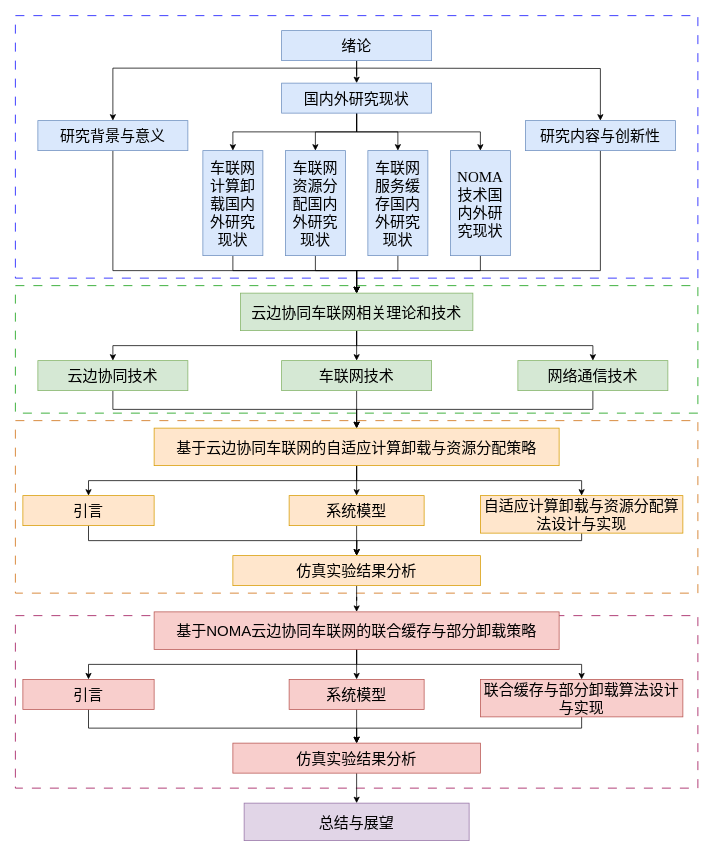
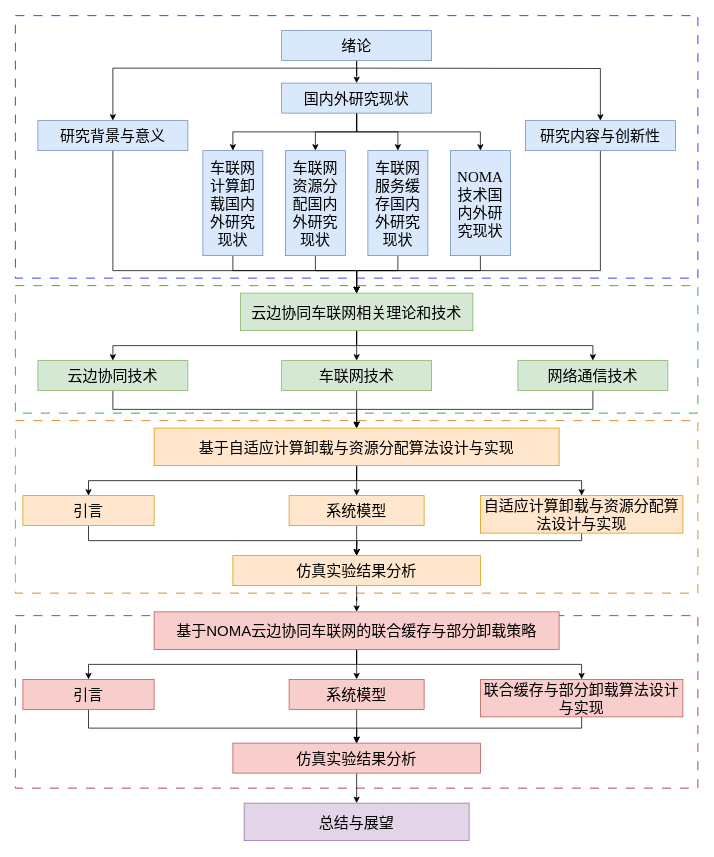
  <mxCell id="0" />
  <mxCell id="1" parent="0" />
  <mxCell id="2" value="" style="rounded=0;whiteSpace=wrap;html=1;fillColor=none;dashed=1;dashPattern=12 12;strokeColor=#009900;" parent="1" vertex="1"><mxGeometry x="20" y="380" width="910" height="170" as="geometry" /></mxCell>
  <mxCell id="3" value="" style="rounded=0;whiteSpace=wrap;html=1;fillColor=none;dashed=1;dashPattern=12 12;strokeColor=#99004D;" parent="1" vertex="1"><mxGeometry x="20" y="820" width="910" height="230" as="geometry" /></mxCell>
  <mxCell id="4" value="" style="rounded=0;whiteSpace=wrap;html=1;fillColor=none;dashed=1;dashPattern=12 12;strokeColor=#CC6600;" parent="1" vertex="1"><mxGeometry x="20" y="560" width="910" height="230" as="geometry" /></mxCell>
  <mxCell id="5" value="" style="rounded=0;whiteSpace=wrap;html=1;fillColor=none;dashed=1;dashPattern=12 12;strokeColor=light-dark(#0000FF,#EDEDED);" parent="1" vertex="1"><mxGeometry x="20" y="20" width="910" height="350" as="geometry" /></mxCell>
  <mxCell id="6" style="edgeStyle=orthogonalEdgeStyle;rounded=0;orthogonalLoop=1;jettySize=auto;html=1;exitX=0.5;exitY=1;exitDx=0;exitDy=0;" parent="1" source="9" target="11" edge="1"><mxGeometry relative="1" as="geometry"><Array as="points"><mxPoint x="475" y="90" /><mxPoint x="150" y="90" /></Array></mxGeometry></mxCell>
  <mxCell id="7" value="" style="edgeStyle=orthogonalEdgeStyle;rounded=0;orthogonalLoop=1;jettySize=auto;html=1;exitX=0.5;exitY=1;exitDx=0;exitDy=0;entryX=0.5;entryY=0;entryDx=0;entryDy=0;" parent="1" target="18" edge="1"><mxGeometry relative="1" as="geometry"><mxPoint x="475" y="90" as="sourcePoint" /><mxPoint x="835" y="140" as="targetPoint" /></mxGeometry></mxCell>
  <mxCell id="8" value="" style="edgeStyle=orthogonalEdgeStyle;rounded=0;orthogonalLoop=1;jettySize=auto;html=1;" parent="1" source="9" target="16" edge="1"><mxGeometry relative="1" as="geometry" /></mxCell>
  <mxCell id="9" value="&lt;p class=&quot;MsoNormal&quot;&gt;&lt;span style=&quot;mso-spacerun:'yes';font-family:宋体;mso-ascii-font-family:'Times New Roman';&lt;br/&gt;mso-hansi-font-family:'Times New Roman';mso-bidi-font-family:'Times New Roman';&quot;&gt;&lt;font style=&quot;font-size: 20px;&quot;&gt;绪论&lt;/font&gt;&lt;/span&gt;&lt;/p&gt;" style="rounded=0;whiteSpace=wrap;html=1;fillColor=#dae8fc;strokeColor=#6c8ebf;" parent="1" vertex="1"><mxGeometry x="375" y="40" width="200" height="40" as="geometry" /></mxCell>
  <mxCell id="10" style="edgeStyle=orthogonalEdgeStyle;rounded=0;orthogonalLoop=1;jettySize=auto;html=1;exitX=0.5;exitY=1;exitDx=0;exitDy=0;entryX=0.5;entryY=0;entryDx=0;entryDy=0;" parent="1" source="11" target="30" edge="1"><mxGeometry relative="1" as="geometry"><Array as="points"><mxPoint x="150" y="360" /><mxPoint x="475" y="360" /></Array></mxGeometry></mxCell>
  <mxCell id="11" value="&lt;p class=&quot;MsoNormal&quot;&gt;&lt;span style=&quot;mso-spacerun:'yes';font-family:宋体;mso-ascii-font-family:'Times New Roman';&lt;br/&gt;mso-hansi-font-family:'Times New Roman';mso-bidi-font-family:'Times New Roman';&quot;&gt;&lt;font style=&quot;font-size: 20px;&quot;&gt;研究背景与意义&lt;/font&gt;&lt;/span&gt;&lt;/p&gt;" style="rounded=0;whiteSpace=wrap;html=1;fillColor=#dae8fc;strokeColor=#6c8ebf;" parent="1" vertex="1"><mxGeometry x="50" y="160" width="200" height="40" as="geometry" /></mxCell>
  <mxCell id="12" value="" style="edgeStyle=orthogonalEdgeStyle;rounded=0;orthogonalLoop=1;jettySize=auto;html=1;" parent="1" source="16" target="26" edge="1"><mxGeometry relative="1" as="geometry" /></mxCell>
  <mxCell id="13" style="edgeStyle=orthogonalEdgeStyle;rounded=0;orthogonalLoop=1;jettySize=auto;html=1;exitX=0.5;exitY=1;exitDx=0;exitDy=0;entryX=0.5;entryY=0;entryDx=0;entryDy=0;" parent="1" source="16" target="22" edge="1"><mxGeometry relative="1" as="geometry" /></mxCell>
  <mxCell id="14" style="edgeStyle=orthogonalEdgeStyle;rounded=0;orthogonalLoop=1;jettySize=auto;html=1;exitX=0.5;exitY=1;exitDx=0;exitDy=0;" parent="1" source="16" target="24" edge="1"><mxGeometry relative="1" as="geometry" /></mxCell>
  <mxCell id="15" style="edgeStyle=orthogonalEdgeStyle;rounded=0;orthogonalLoop=1;jettySize=auto;html=1;entryX=0.5;entryY=0;entryDx=0;entryDy=0;exitX=0.5;exitY=1;exitDx=0;exitDy=0;" parent="1" source="16" target="20" edge="1"><mxGeometry relative="1" as="geometry" /></mxCell>
  <mxCell id="16" value="&lt;p class=&quot;MsoNormal&quot;&gt;&lt;span style=&quot;mso-spacerun:'yes';font-family:宋体;mso-ascii-font-family:'Times New Roman';&lt;br/&gt;mso-hansi-font-family:'Times New Roman';mso-bidi-font-family:'Times New Roman';&quot;&gt;&lt;font style=&quot;font-size: 20px;&quot;&gt;国内外研究现状&lt;/font&gt;&lt;/span&gt;&lt;/p&gt;" style="rounded=0;whiteSpace=wrap;html=1;fillColor=#dae8fc;strokeColor=#6c8ebf;" parent="1" vertex="1"><mxGeometry x="375" y="110" width="200" height="40" as="geometry" /></mxCell>
  <mxCell id="17" style="edgeStyle=orthogonalEdgeStyle;rounded=0;orthogonalLoop=1;jettySize=auto;html=1;entryX=0.5;entryY=0;entryDx=0;entryDy=0;exitX=0.5;exitY=1;exitDx=0;exitDy=0;" parent="1" source="18" target="30" edge="1"><mxGeometry relative="1" as="geometry"><Array as="points"><mxPoint x="800" y="360" /><mxPoint x="475" y="360" /></Array></mxGeometry></mxCell>
  <mxCell id="18" value="&lt;p class=&quot;MsoNormal&quot;&gt;&lt;span style=&quot;mso-spacerun:'yes';font-family:宋体;mso-ascii-font-family:'Times New Roman';&lt;br/&gt;mso-hansi-font-family:'Times New Roman';mso-bidi-font-family:'Times New Roman';&quot;&gt;&lt;font style=&quot;font-size: 20px;&quot;&gt;研究内容与创新性&lt;/font&gt;&lt;/span&gt;&lt;/p&gt;" style="rounded=0;whiteSpace=wrap;html=1;fillColor=#dae8fc;strokeColor=#6c8ebf;" parent="1" vertex="1"><mxGeometry x="700" y="160" width="200" height="40" as="geometry" /></mxCell>
  <mxCell id="19" value="" style="edgeStyle=orthogonalEdgeStyle;rounded=0;orthogonalLoop=1;jettySize=auto;html=1;" parent="1" source="20" target="30" edge="1"><mxGeometry relative="1" as="geometry"><Array as="points"><mxPoint x="310" y="360" /><mxPoint x="475" y="360" /></Array></mxGeometry></mxCell>
  <mxCell id="20" value="&lt;p class=&quot;MsoNormal&quot;&gt;&lt;span style=&quot;mso-spacerun:'yes';font-family:宋体;mso-ascii-font-family:'Times New Roman';&lt;br/&gt;mso-hansi-font-family:'Times New Roman';mso-bidi-font-family:'Times New Roman';&quot;&gt;&lt;font style=&quot;font-size: 20px;&quot;&gt;车联网计算卸载国内外研究现状&lt;/font&gt;&lt;/span&gt;&lt;/p&gt;" style="rounded=0;whiteSpace=wrap;html=1;fillColor=#dae8fc;strokeColor=#6c8ebf;" parent="1" vertex="1"><mxGeometry x="270" y="200" width="80" height="140" as="geometry" /></mxCell>
  <mxCell id="21" value="" style="edgeStyle=orthogonalEdgeStyle;rounded=0;orthogonalLoop=1;jettySize=auto;html=1;" parent="1" source="22" target="30" edge="1"><mxGeometry relative="1" as="geometry"><Array as="points"><mxPoint x="420" y="360" /><mxPoint x="475" y="360" /></Array></mxGeometry></mxCell>
  <mxCell id="22" value="&lt;p class=&quot;MsoNormal&quot;&gt;&lt;span style=&quot;mso-spacerun:'yes';font-family:宋体;mso-ascii-font-family:'Times New Roman';&lt;br/&gt;mso-hansi-font-family:'Times New Roman';mso-bidi-font-family:'Times New Roman';&quot;&gt;&lt;font style=&quot;font-size: 20px;&quot;&gt;车联网资源分配国内外研究现状&lt;/font&gt;&lt;/span&gt;&lt;/p&gt;" style="rounded=0;whiteSpace=wrap;html=1;fillColor=#dae8fc;strokeColor=#6c8ebf;" parent="1" vertex="1"><mxGeometry x="380" y="200" width="80" height="140" as="geometry" /></mxCell>
  <mxCell id="23" value="" style="edgeStyle=orthogonalEdgeStyle;rounded=0;orthogonalLoop=1;jettySize=auto;html=1;" parent="1" source="24" target="30" edge="1"><mxGeometry relative="1" as="geometry"><Array as="points"><mxPoint x="640" y="360" /><mxPoint x="475" y="360" /></Array></mxGeometry></mxCell>
  <mxCell id="24" value="&lt;p class=&quot;MsoNormal&quot;&gt;&lt;span style=&quot;mso-spacerun:'yes';font-family:'Times New Roman';mso-fareast-font-family:宋体;&quot;&gt;&lt;font style=&quot;font-size: 20px;&quot;&gt;NOMA&lt;/font&gt;&lt;font style=&quot;font-size: 20px;&quot; face=&quot;宋体&quot;&gt;技术&lt;/font&gt;&lt;/span&gt;&lt;font style=&quot;font-size: 20px;&quot;&gt;&lt;span style=&quot;font-family: 宋体;&quot;&gt;国内外&lt;/span&gt;&lt;span style=&quot;font-family: &amp;quot;Times New Roman&amp;quot;;&quot;&gt;&lt;font style=&quot;&quot; face=&quot;宋体&quot;&gt;研究现状&lt;/font&gt;&lt;/span&gt;&lt;/font&gt;&lt;/p&gt;" style="rounded=0;whiteSpace=wrap;html=1;fillColor=#dae8fc;strokeColor=#6c8ebf;" parent="1" vertex="1"><mxGeometry x="600" y="200" width="80" height="140" as="geometry" /></mxCell>
  <mxCell id="25" value="" style="edgeStyle=orthogonalEdgeStyle;rounded=0;orthogonalLoop=1;jettySize=auto;html=1;" parent="1" source="26" target="30" edge="1"><mxGeometry relative="1" as="geometry"><Array as="points"><mxPoint x="530" y="360" /><mxPoint x="475" y="360" /></Array></mxGeometry></mxCell>
  <mxCell id="26" value="&lt;p class=&quot;MsoNormal&quot;&gt;&lt;span style=&quot;font-family: 宋体; font-size: 20px;&quot;&gt;车联网服务缓存国内外研究现状&lt;/span&gt;&lt;br&gt;&lt;/p&gt;" style="rounded=0;whiteSpace=wrap;html=1;fillColor=#dae8fc;strokeColor=#6c8ebf;" parent="1" vertex="1"><mxGeometry x="490" y="200" width="80" height="140" as="geometry" /></mxCell>
  <mxCell id="27" value="" style="edgeStyle=orthogonalEdgeStyle;rounded=0;orthogonalLoop=1;jettySize=auto;html=1;entryX=0.5;entryY=0;entryDx=0;entryDy=0;exitX=0.5;exitY=1;exitDx=0;exitDy=0;" parent="1" source="30" target="36" edge="1"><mxGeometry relative="1" as="geometry" /></mxCell>
  <mxCell id="28" style="edgeStyle=orthogonalEdgeStyle;rounded=0;orthogonalLoop=1;jettySize=auto;html=1;entryX=0.5;entryY=0;entryDx=0;entryDy=0;exitX=0.5;exitY=1;exitDx=0;exitDy=0;" parent="1" source="30" target="32" edge="1"><mxGeometry relative="1" as="geometry" /></mxCell>
  <mxCell id="29" value="" style="edgeStyle=orthogonalEdgeStyle;rounded=0;orthogonalLoop=1;jettySize=auto;html=1;" parent="1" source="30" target="34" edge="1"><mxGeometry relative="1" as="geometry" /></mxCell>
  <mxCell id="30" value="&lt;p class=&quot;MsoNormal&quot;&gt;&lt;font style=&quot;font-size: 20px;&quot;&gt;&lt;span style=&quot;font-family: 宋体;&quot;&gt;云边协同车联网&lt;/span&gt;&lt;span style=&quot;font-family: 宋体;&quot;&gt;相关理论和技术&lt;/span&gt;&lt;/font&gt;&lt;/p&gt;" style="rounded=0;whiteSpace=wrap;html=1;fillColor=#d5e8d4;strokeColor=#82b366;" parent="1" vertex="1"><mxGeometry x="320" y="390" width="310" height="50" as="geometry" /></mxCell>
  <mxCell id="31" style="edgeStyle=orthogonalEdgeStyle;rounded=0;orthogonalLoop=1;jettySize=auto;html=1;exitX=0.5;exitY=1;exitDx=0;exitDy=0;entryX=0.5;entryY=0;entryDx=0;entryDy=0;" parent="1" source="32" target="40" edge="1"><mxGeometry relative="1" as="geometry" /></mxCell>
  <mxCell id="32" value="&lt;p class=&quot;MsoNormal&quot;&gt;&lt;span style=&quot;mso-spacerun:'yes';font-family:宋体;mso-ascii-font-family:'Times New Roman';&lt;br/&gt;mso-hansi-font-family:'Times New Roman';mso-bidi-font-family:'Times New Roman';&quot;&gt;&lt;font style=&quot;font-size: 20px;&quot;&gt;云边协同技术&lt;/font&gt;&lt;/span&gt;&lt;/p&gt;" style="rounded=0;whiteSpace=wrap;html=1;fillColor=#d5e8d4;strokeColor=#82b366;" parent="1" vertex="1"><mxGeometry x="50" y="480" width="200" height="40" as="geometry" /></mxCell>
  <mxCell id="33" style="edgeStyle=orthogonalEdgeStyle;rounded=0;orthogonalLoop=1;jettySize=auto;html=1;entryX=0.5;entryY=0;entryDx=0;entryDy=0;" parent="1" source="34" target="40" edge="1"><mxGeometry relative="1" as="geometry" /></mxCell>
  <mxCell id="34" value="&lt;p class=&quot;MsoNormal&quot;&gt;&lt;font style=&quot;font-size: 20px;&quot;&gt;&lt;span style=&quot;font-family: 宋体;&quot;&gt;车联网&lt;/span&gt;&lt;span style=&quot;font-family: 宋体;&quot;&gt;技术&lt;/span&gt;&lt;/font&gt;&lt;/p&gt;" style="rounded=0;whiteSpace=wrap;html=1;fillColor=#d5e8d4;strokeColor=#82b366;" parent="1" vertex="1"><mxGeometry x="375" y="480" width="200" height="40" as="geometry" /></mxCell>
  <mxCell id="35" style="edgeStyle=orthogonalEdgeStyle;rounded=0;orthogonalLoop=1;jettySize=auto;html=1;exitX=0.5;exitY=1;exitDx=0;exitDy=0;entryX=0.5;entryY=0;entryDx=0;entryDy=0;" parent="1" source="36" target="40" edge="1"><mxGeometry relative="1" as="geometry"><mxPoint x="480" y="640" as="targetPoint" /></mxGeometry></mxCell>
  <mxCell id="36" value="&lt;p class=&quot;MsoNormal&quot;&gt;&lt;span style=&quot;mso-spacerun:'yes';font-family:宋体;mso-ascii-font-family:'Times New Roman';&lt;br/&gt;mso-hansi-font-family:'Times New Roman';mso-bidi-font-family:'Times New Roman';&quot;&gt;&lt;font style=&quot;font-size: 20px;&quot;&gt;网络通信技术&lt;/font&gt;&lt;/span&gt;&lt;/p&gt;" style="rounded=0;whiteSpace=wrap;html=1;fillColor=#d5e8d4;strokeColor=#82b366;" parent="1" vertex="1"><mxGeometry x="690" y="480" width="200" height="40" as="geometry" /></mxCell>
  <mxCell id="37" style="edgeStyle=orthogonalEdgeStyle;rounded=0;orthogonalLoop=1;jettySize=auto;html=1;entryX=0.5;entryY=0;entryDx=0;entryDy=0;" parent="1" source="40" target="44" edge="1"><mxGeometry relative="1" as="geometry" /></mxCell>
  <mxCell id="38" style="edgeStyle=orthogonalEdgeStyle;rounded=0;orthogonalLoop=1;jettySize=auto;html=1;entryX=0.5;entryY=0;entryDx=0;entryDy=0;" parent="1" source="40" target="42" edge="1"><mxGeometry relative="1" as="geometry" /></mxCell>
  <mxCell id="39" style="edgeStyle=orthogonalEdgeStyle;rounded=0;orthogonalLoop=1;jettySize=auto;html=1;exitX=0.5;exitY=1;exitDx=0;exitDy=0;entryX=0.5;entryY=0;entryDx=0;entryDy=0;" parent="1" source="40" target="57" edge="1"><mxGeometry relative="1" as="geometry"><Array as="points"><mxPoint x="475" y="640" /><mxPoint x="775" y="640" /></Array></mxGeometry></mxCell>
- <mxCell id="40" value="&lt;p class=&quot;MsoNormal&quot;&gt;&lt;font style=&quot;font-size: 20px;&quot;&gt;&lt;span style=&quot;font-family: 宋体; background-color: transparent; color: light-dark(rgb(0, 0, 0), rgb(255, 255, 255));&quot;&gt;基于&lt;/span&gt;&lt;span style=&quot;font-family: 宋体; background-color: transparent; color: light-dark(rgb(0, 0, 0), rgb(255, 255, 255));&quot;&gt;&lt;font style=&quot;&quot;&gt;云边协同车联网的自适应计算卸载与资源分配策略&lt;/font&gt;&lt;/span&gt;&lt;/font&gt;&lt;/p&gt;" style="rounded=0;whiteSpace=wrap;html=1;fillColor=#ffe6cc;strokeColor=#d79b00;" parent="1" vertex="1"><mxGeometry x="205" y="570" width="540" height="50" as="geometry" /></mxCell>
+ <mxCell id="40" value="&lt;p class=&quot;MsoNormal&quot;&gt;&lt;font style=&quot;font-size: 20px;&quot;&gt;&lt;span style=&quot;font-family: 宋体; background-color: transparent; color: light-dark(rgb(0, 0, 0), rgb(255, 255, 255));&quot;&gt;基于&lt;/span&gt;&lt;span style=&quot;font-family: 宋体; background-color: transparent; color: light-dark(rgb(0, 0, 0), rgb(255, 255, 255));&quot;&gt;&lt;font style=&quot;&quot;&gt;自适应计算卸载与资源分配算法设计与实现&lt;/font&gt;&lt;/span&gt;&lt;/font&gt;&lt;/p&gt;" style="rounded=0;whiteSpace=wrap;html=1;fillColor=#ffe6cc;strokeColor=#d79b00;" parent="1" vertex="1"><mxGeometry x="205" y="570" width="540" height="50" as="geometry" /></mxCell>
  <mxCell id="41" style="edgeStyle=orthogonalEdgeStyle;rounded=0;orthogonalLoop=1;jettySize=auto;html=1;entryX=0.5;entryY=0;entryDx=0;entryDy=0;exitX=0.5;exitY=1;exitDx=0;exitDy=0;" parent="1" source="42" edge="1"><mxGeometry relative="1" as="geometry"><mxPoint x="475" y="740" as="targetPoint" /></mxGeometry></mxCell>
  <mxCell id="42" value="&lt;p class=&quot;MsoNormal&quot;&gt;&lt;span style=&quot;font-family: 宋体; background-color: transparent; color: light-dark(rgb(0, 0, 0), rgb(255, 255, 255));&quot;&gt;&lt;font style=&quot;font-size: 20px;&quot;&gt;引言&lt;/font&gt;&lt;/span&gt;&lt;/p&gt;" style="rounded=0;whiteSpace=wrap;html=1;fillColor=#ffe6cc;strokeColor=#d79b00;" parent="1" vertex="1"><mxGeometry x="30" y="660" width="175" height="40" as="geometry" /></mxCell>
  <mxCell id="43" style="edgeStyle=orthogonalEdgeStyle;rounded=0;orthogonalLoop=1;jettySize=auto;html=1;exitX=0.5;exitY=1;exitDx=0;exitDy=0;" parent="1" source="44" edge="1"><mxGeometry relative="1" as="geometry"><mxPoint x="475" y="740" as="targetPoint" /></mxGeometry></mxCell>
  <mxCell id="44" value="&lt;p class=&quot;MsoNormal&quot;&gt;&lt;span style=&quot;font-family: 宋体; font-size: 20px;&quot;&gt;系统模型&lt;/span&gt;&lt;/p&gt;" style="rounded=0;whiteSpace=wrap;html=1;fillColor=#ffe6cc;strokeColor=#d79b00;" parent="1" vertex="1"><mxGeometry x="385" y="660" width="180" height="40" as="geometry" /></mxCell>
  <mxCell id="45" value="&lt;p class=&quot;MsoNormal&quot;&gt;&lt;font face=&quot;宋体&quot;&gt;&lt;span style=&quot;font-size: 20px;&quot;&gt;总结与展望&lt;/span&gt;&lt;/font&gt;&lt;/p&gt;" style="rounded=0;whiteSpace=wrap;html=1;fillColor=#e1d5e7;strokeColor=#9673a6;" parent="1" vertex="1"><mxGeometry x="325" y="1070" width="300" height="50" as="geometry" /></mxCell>
  <mxCell id="46" value="" style="edgeStyle=orthogonalEdgeStyle;rounded=0;orthogonalLoop=1;jettySize=auto;html=1;" parent="1" source="47" target="55" edge="1"><mxGeometry relative="1" as="geometry" /></mxCell>
  <mxCell id="47" value="&lt;p class=&quot;MsoNormal&quot;&gt;&lt;span style=&quot;font-family: 宋体; background-color: transparent; color: light-dark(rgb(0, 0, 0), rgb(255, 255, 255));&quot;&gt;&lt;font style=&quot;font-size: 20px;&quot;&gt;仿真实验结果分析&lt;/font&gt;&lt;/span&gt;&lt;/p&gt;" style="rounded=0;whiteSpace=wrap;html=1;fillColor=#ffe6cc;strokeColor=#d79b00;" parent="1" vertex="1"><mxGeometry x="310" y="740" width="330" height="40" as="geometry" /></mxCell>
  <mxCell id="48" style="edgeStyle=orthogonalEdgeStyle;rounded=0;orthogonalLoop=1;jettySize=auto;html=1;entryX=0.5;entryY=0;entryDx=0;entryDy=0;exitX=0.5;exitY=1;exitDx=0;exitDy=0;" parent="1" source="49" target="51" edge="1"><mxGeometry relative="1" as="geometry"><Array as="points"><mxPoint x="118" y="970" /><mxPoint x="475" y="970" /></Array></mxGeometry></mxCell>
  <mxCell id="49" value="&lt;p class=&quot;MsoNormal&quot;&gt;&lt;span style=&quot;font-family: 宋体; background-color: transparent; color: light-dark(rgb(0, 0, 0), rgb(255, 255, 255));&quot;&gt;&lt;font style=&quot;font-size: 20px;&quot;&gt;引言&lt;/font&gt;&lt;/span&gt;&lt;/p&gt;" style="rounded=0;whiteSpace=wrap;html=1;fillColor=#f8cecc;strokeColor=#b85450;" parent="1" vertex="1"><mxGeometry x="30" y="905" width="175" height="40" as="geometry" /></mxCell>
  <mxCell id="50" value="" style="edgeStyle=orthogonalEdgeStyle;rounded=0;orthogonalLoop=1;jettySize=auto;html=1;" parent="1" source="51" target="45" edge="1"><mxGeometry relative="1" as="geometry" /></mxCell>
  <mxCell id="51" value="&lt;p class=&quot;MsoNormal&quot;&gt;&lt;span style=&quot;font-family: 宋体; background-color: transparent; color: light-dark(rgb(0, 0, 0), rgb(255, 255, 255));&quot;&gt;&lt;font style=&quot;font-size: 20px;&quot;&gt;仿真实验结果分析&lt;/font&gt;&lt;/span&gt;&lt;/p&gt;" style="rounded=0;whiteSpace=wrap;html=1;fillColor=#f8cecc;strokeColor=#b85450;" parent="1" vertex="1"><mxGeometry x="310" y="990" width="330" height="40" as="geometry" /></mxCell>
  <mxCell id="52" style="edgeStyle=orthogonalEdgeStyle;rounded=0;orthogonalLoop=1;jettySize=auto;html=1;exitX=0.5;exitY=1;exitDx=0;exitDy=0;entryX=0.5;entryY=0;entryDx=0;entryDy=0;" parent="1" source="55" target="49" edge="1"><mxGeometry relative="1" as="geometry" /></mxCell>
  <mxCell id="53" style="edgeStyle=orthogonalEdgeStyle;rounded=0;orthogonalLoop=1;jettySize=auto;html=1;exitX=0.5;exitY=1;exitDx=0;exitDy=0;entryX=0.5;entryY=0;entryDx=0;entryDy=0;" parent="1" source="55" edge="1"><mxGeometry relative="1" as="geometry"><mxPoint x="475" y="905" as="targetPoint" /></mxGeometry></mxCell>
  <mxCell id="54" style="edgeStyle=orthogonalEdgeStyle;rounded=0;orthogonalLoop=1;jettySize=auto;html=1;entryX=0.5;entryY=0;entryDx=0;entryDy=0;" parent="1" source="55" target="61" edge="1"><mxGeometry relative="1" as="geometry" /></mxCell>
  <mxCell id="55" value="&lt;p class=&quot;MsoNormal&quot;&gt;&lt;span style=&quot;font-size: 20px; text-indent: 28px; font-family: 宋体;&quot;&gt;基于&lt;/span&gt;&lt;span style=&quot;font-size: 20px; text-indent: 28px;&quot; lang=&quot;EN-US&quot;&gt;NOMA&lt;/span&gt;&lt;span style=&quot;font-size: 20px; text-indent: 28px; font-family: 宋体;&quot;&gt;云边协同车联网的联合缓存与部分卸载策略&lt;/span&gt;&lt;/p&gt;" style="rounded=0;whiteSpace=wrap;html=1;fillColor=#f8cecc;strokeColor=#b85450;" parent="1" vertex="1"><mxGeometry x="205" y="815" width="540" height="50" as="geometry" /></mxCell>
  <mxCell id="56" style="edgeStyle=orthogonalEdgeStyle;rounded=0;orthogonalLoop=1;jettySize=auto;html=1;exitX=0.5;exitY=1;exitDx=0;exitDy=0;entryX=0.5;entryY=0;entryDx=0;entryDy=0;" parent="1" source="57" edge="1"><mxGeometry relative="1" as="geometry"><mxPoint x="475" y="740" as="targetPoint" /><Array as="points"><mxPoint x="775" y="720" /><mxPoint x="475" y="720" /></Array></mxGeometry></mxCell>
  <mxCell id="57" value="&lt;p class=&quot;MsoNormal&quot;&gt;&lt;span style=&quot;font-family: 宋体; font-size: 20px;&quot;&gt;自适应计算卸载与资源分配算法设计与实现&lt;/span&gt;&lt;/p&gt;" style="rounded=0;whiteSpace=wrap;html=1;fillColor=#ffe6cc;strokeColor=#d79b00;" parent="1" vertex="1"><mxGeometry x="640" y="660" width="270" height="50" as="geometry" /></mxCell>
  <mxCell id="58" style="edgeStyle=orthogonalEdgeStyle;rounded=0;orthogonalLoop=1;jettySize=auto;html=1;entryX=0.5;entryY=0;entryDx=0;entryDy=0;" parent="1" source="59" target="51" edge="1"><mxGeometry relative="1" as="geometry" /></mxCell>
  <mxCell id="59" value="&lt;p class=&quot;MsoNormal&quot;&gt;&lt;span style=&quot;font-family: 宋体; font-size: 20px;&quot;&gt;系统模型&lt;/span&gt;&lt;/p&gt;" style="rounded=0;whiteSpace=wrap;html=1;fillColor=#f8cecc;strokeColor=#b85450;" parent="1" vertex="1"><mxGeometry x="385" y="905" width="180" height="40" as="geometry" /></mxCell>
  <mxCell id="60" style="edgeStyle=orthogonalEdgeStyle;rounded=0;orthogonalLoop=1;jettySize=auto;html=1;entryX=0.5;entryY=0;entryDx=0;entryDy=0;" parent="1" source="61" target="51" edge="1"><mxGeometry relative="1" as="geometry"><Array as="points"><mxPoint x="775" y="970" /><mxPoint x="475" y="970" /></Array></mxGeometry></mxCell>
  <mxCell id="61" value="&lt;p class=&quot;MsoNormal&quot;&gt;&lt;span style=&quot;color: light-dark(rgb(0, 0, 0), rgb(255, 255, 255)); font-size: 20px; background-color: transparent; text-indent: 21pt; font-family: 宋体;&quot;&gt;联合缓存与部分卸载&lt;/span&gt;&lt;span style=&quot;color: light-dark(rgb(0, 0, 0), rgb(255, 255, 255)); font-size: 20px; background-color: transparent; text-indent: 21pt; font-family: 宋体;&quot;&gt;算法设计与实现&lt;/span&gt;&lt;/p&gt;" style="rounded=0;whiteSpace=wrap;html=1;fillColor=#f8cecc;strokeColor=#b85450;" parent="1" vertex="1"><mxGeometry x="640" y="905" width="270" height="50" as="geometry" /></mxCell>
